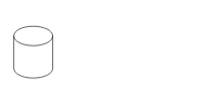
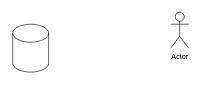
  <mxCell id="0" />
  <mxCell id="1" parent="0" />
  <mxCell id="2" value="" style="shape=cylinder3;whiteSpace=wrap;html=1;boundedLbl=1;backgroundOutline=1;size=15;" parent="1" vertex="1"><mxGeometry x="20" y="40" width="60" height="80" as="geometry" /></mxCell>
+ <mxCell id="3" value="Actor" style="shape=umlActor;verticalLabelPosition=bottom;verticalAlign=top;html=1;outlineConnect=0;" parent="1" vertex="1"><mxGeometry x="284" y="20" width="30" height="60" as="geometry" /></mxCell>
